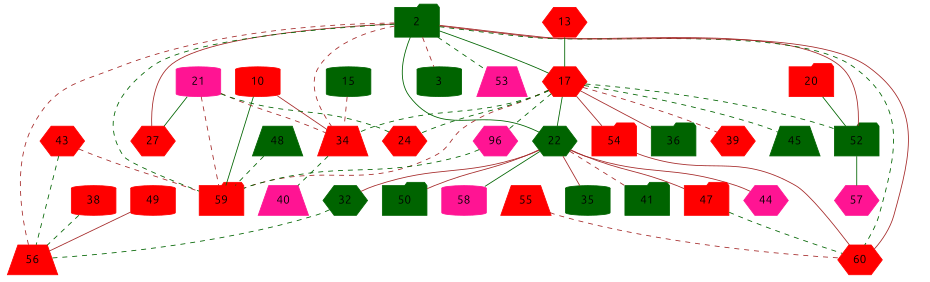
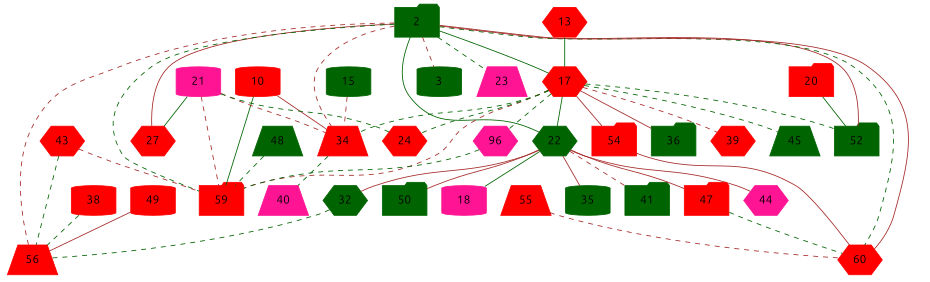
  graph {
    fontname=Ubuntu
    node [color=red fontname=Ubuntu shape=hexagon style=filled]
    edge [color=darkgreen fontname=Ubuntu style=dashed]
    2 [color=darkgreen shape=folder]
    3 [color=darkgreen shape=cylinder]
    17 [super="+4"]
    22 [color=darkgreen super="+8+7+19"]
    27
    34 [shape=trapezium super="+25+9"]
    52 [color=darkgreen shape=folder super="+51"]
-   53 [color=deeppink shape=trapezium]
+   53 [color=deeppink shape=trapezium label=23]
    56 [shape=trapezium super="+6+30"]
    59 [shape=folder super="+1+26"]
    60 [super="+28"]
    24 [super="+23"]
    36 [color=darkgreen shape=folder]
    39
    45 [color=darkgreen shape=trapezium]
    n16 [color=deeppink label=96 super="+42"]
    54 [shape=folder]
    32 [color=darkgreen super="+29"]
    35 [color=darkgreen shape=cylinder super="+12"]
    41 [color=darkgreen shape=folder super="+11"]
    44 [color=deeppink]
    47 [shape=folder]
    50 [color=darkgreen shape=folder]
-   58 [color=deeppink shape=cylinder]
+   58 [color=deeppink shape=cylinder label=18]
    40 [color=deeppink shape=trapezium]
-   57 [color=deeppink]
    10 [shape=cylinder]
    13
    15 [color=darkgreen shape=cylinder]
    20 [shape=folder super="+18"]
    21 [color=deeppink shape=cylinder]
    38 [shape=cylinder super="+31"]
    43
    48 [color=darkgreen shape=trapezium]
    49 [shape=cylinder]
    55 [shape=trapezium]
    2 -- 3 [color=brown]
    2 -- 17 [style=solid weight=2]
    2 -- 22 [style=solid weight=2]
    2 -- 27 [color=brown style=solid]
    2 -- 34 [color=brown]
    2 -- 52 [color=brown style=solid weight=2]
    2 -- 53
    2 -- 56 [color=brown weight=4]
    2 -- 59
    2 -- 60 [weight=2]
    2 -- 60 [color=brown style=solid]
    17 -- 22 [style=solid weight=2]
    17 -- 34 [weight=3]
    17 -- 52
    17 -- 59 [color=brown weight=3]
    17 -- 24
    17 -- 36 [color=brown style=solid]
    17 -- 39 [color=brown]
    17 -- 45 [weight=2]
    17 -- n16
    17 -- 54 [color=brown style=solid]
    22 -- 32 [color=brown style=solid]
    22 -- 35 [color=brown style=solid]
    22 -- 41 [color=brown]
    22 -- 44 [color=brown style=solid]
    22 -- 47 [color=brown style=solid]
    22 -- 50 [color=brown style=solid]
    22 -- 58 [style=solid]
    34 -- 40
-   52 -- 57 [style=solid]
    n16 -- 59
    54 -- 60 [color=brown style=solid]
    32 -- 56
    47 -- 60
    10 -- 34 [color=brown style=solid]
    10 -- 59 [style=solid]
    13 -- 17 [style=solid]
    15 -- 34 [color=brown]
    20 -- 52 [style=solid]
    21 -- 27 [style=solid]
    21 -- 34 [color=brown]
    21 -- 59 [color=brown weight=2]
    21 -- 24
    38 -- 56
    43 -- 56
    43 -- 59 [color=brown]
    48 -- 59
    49 -- 56 [color=brown style=solid]
    55 -- 60 [color=brown]
  }
